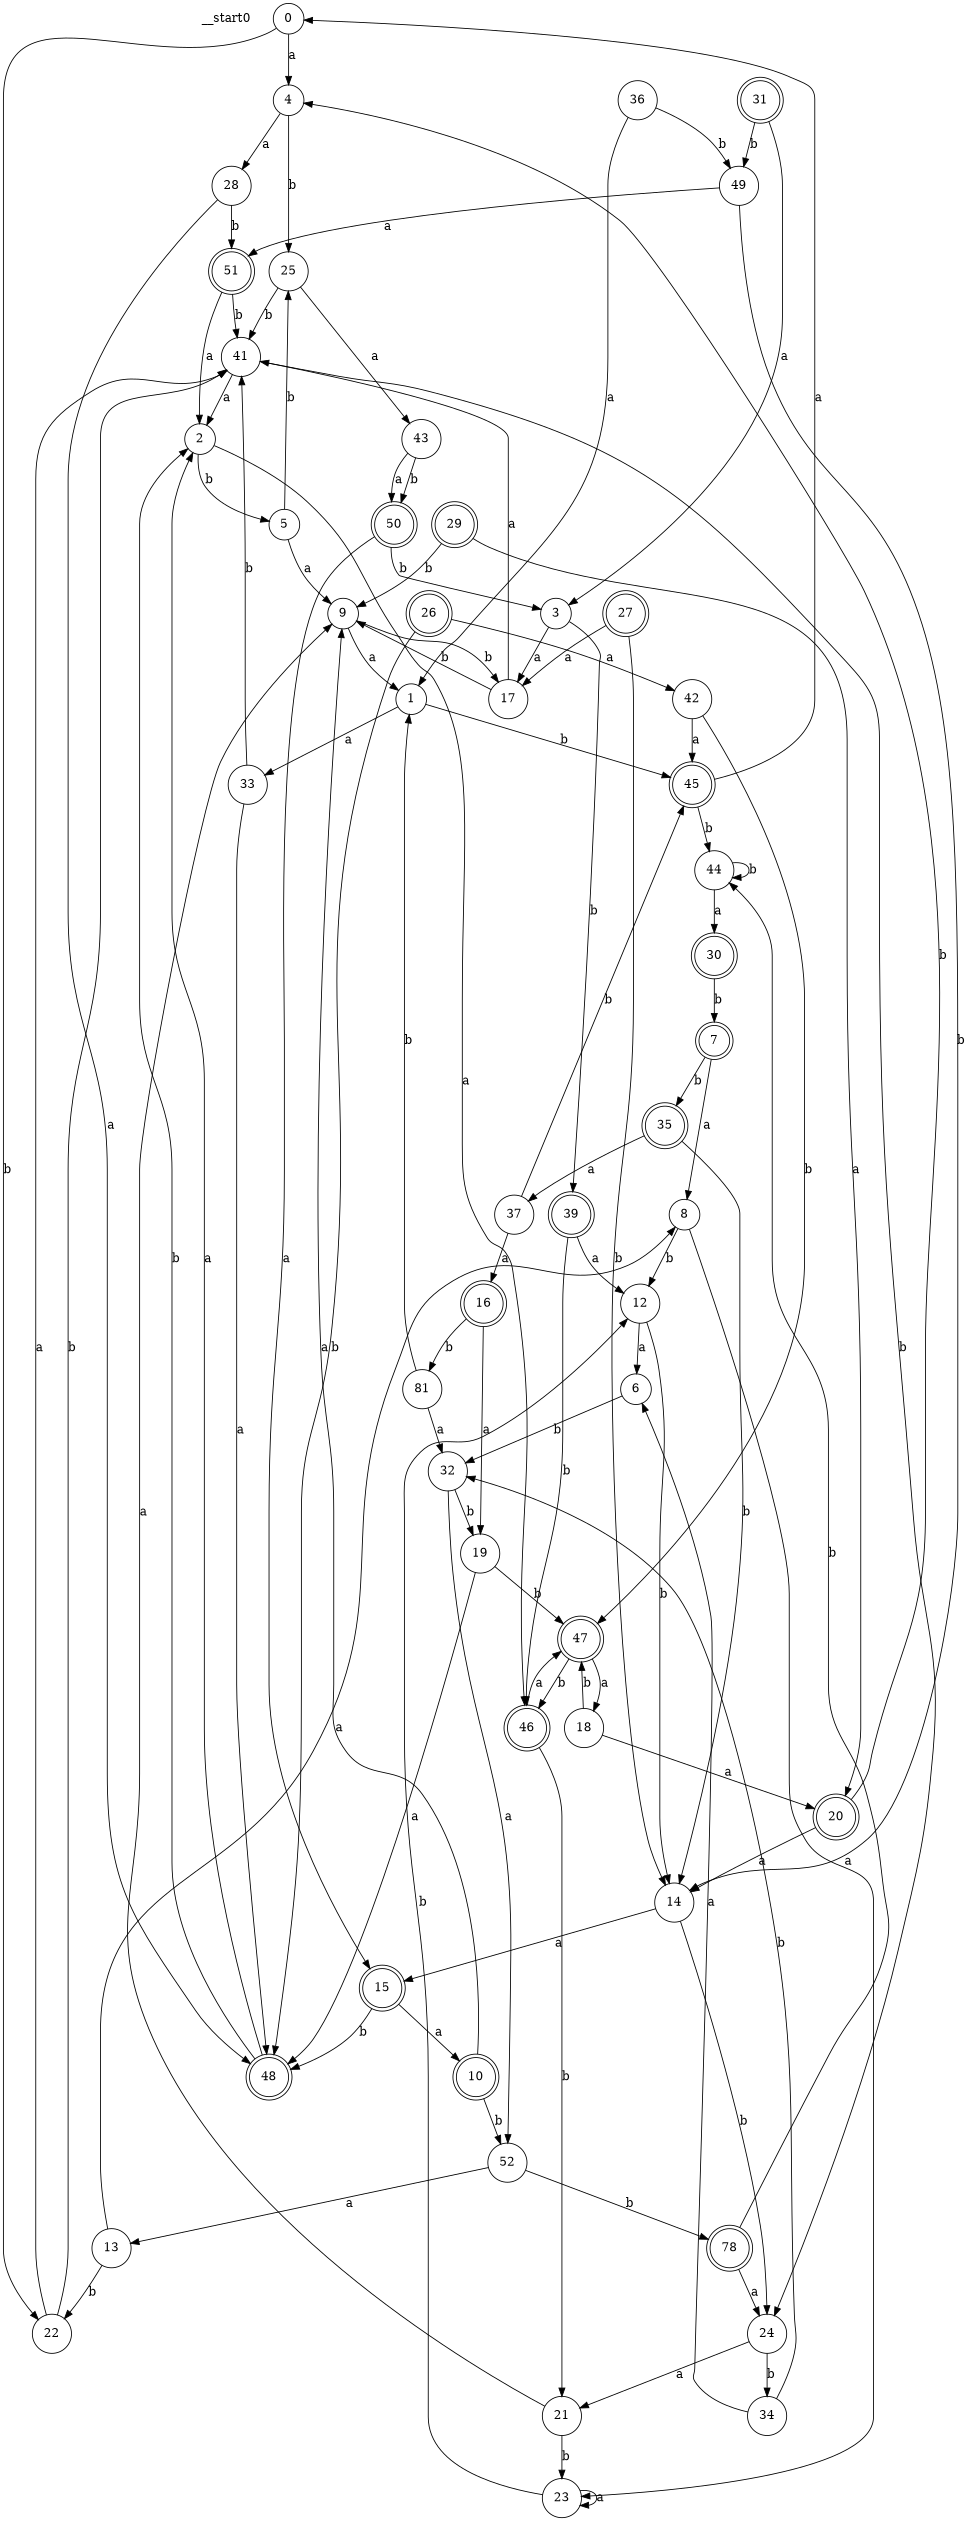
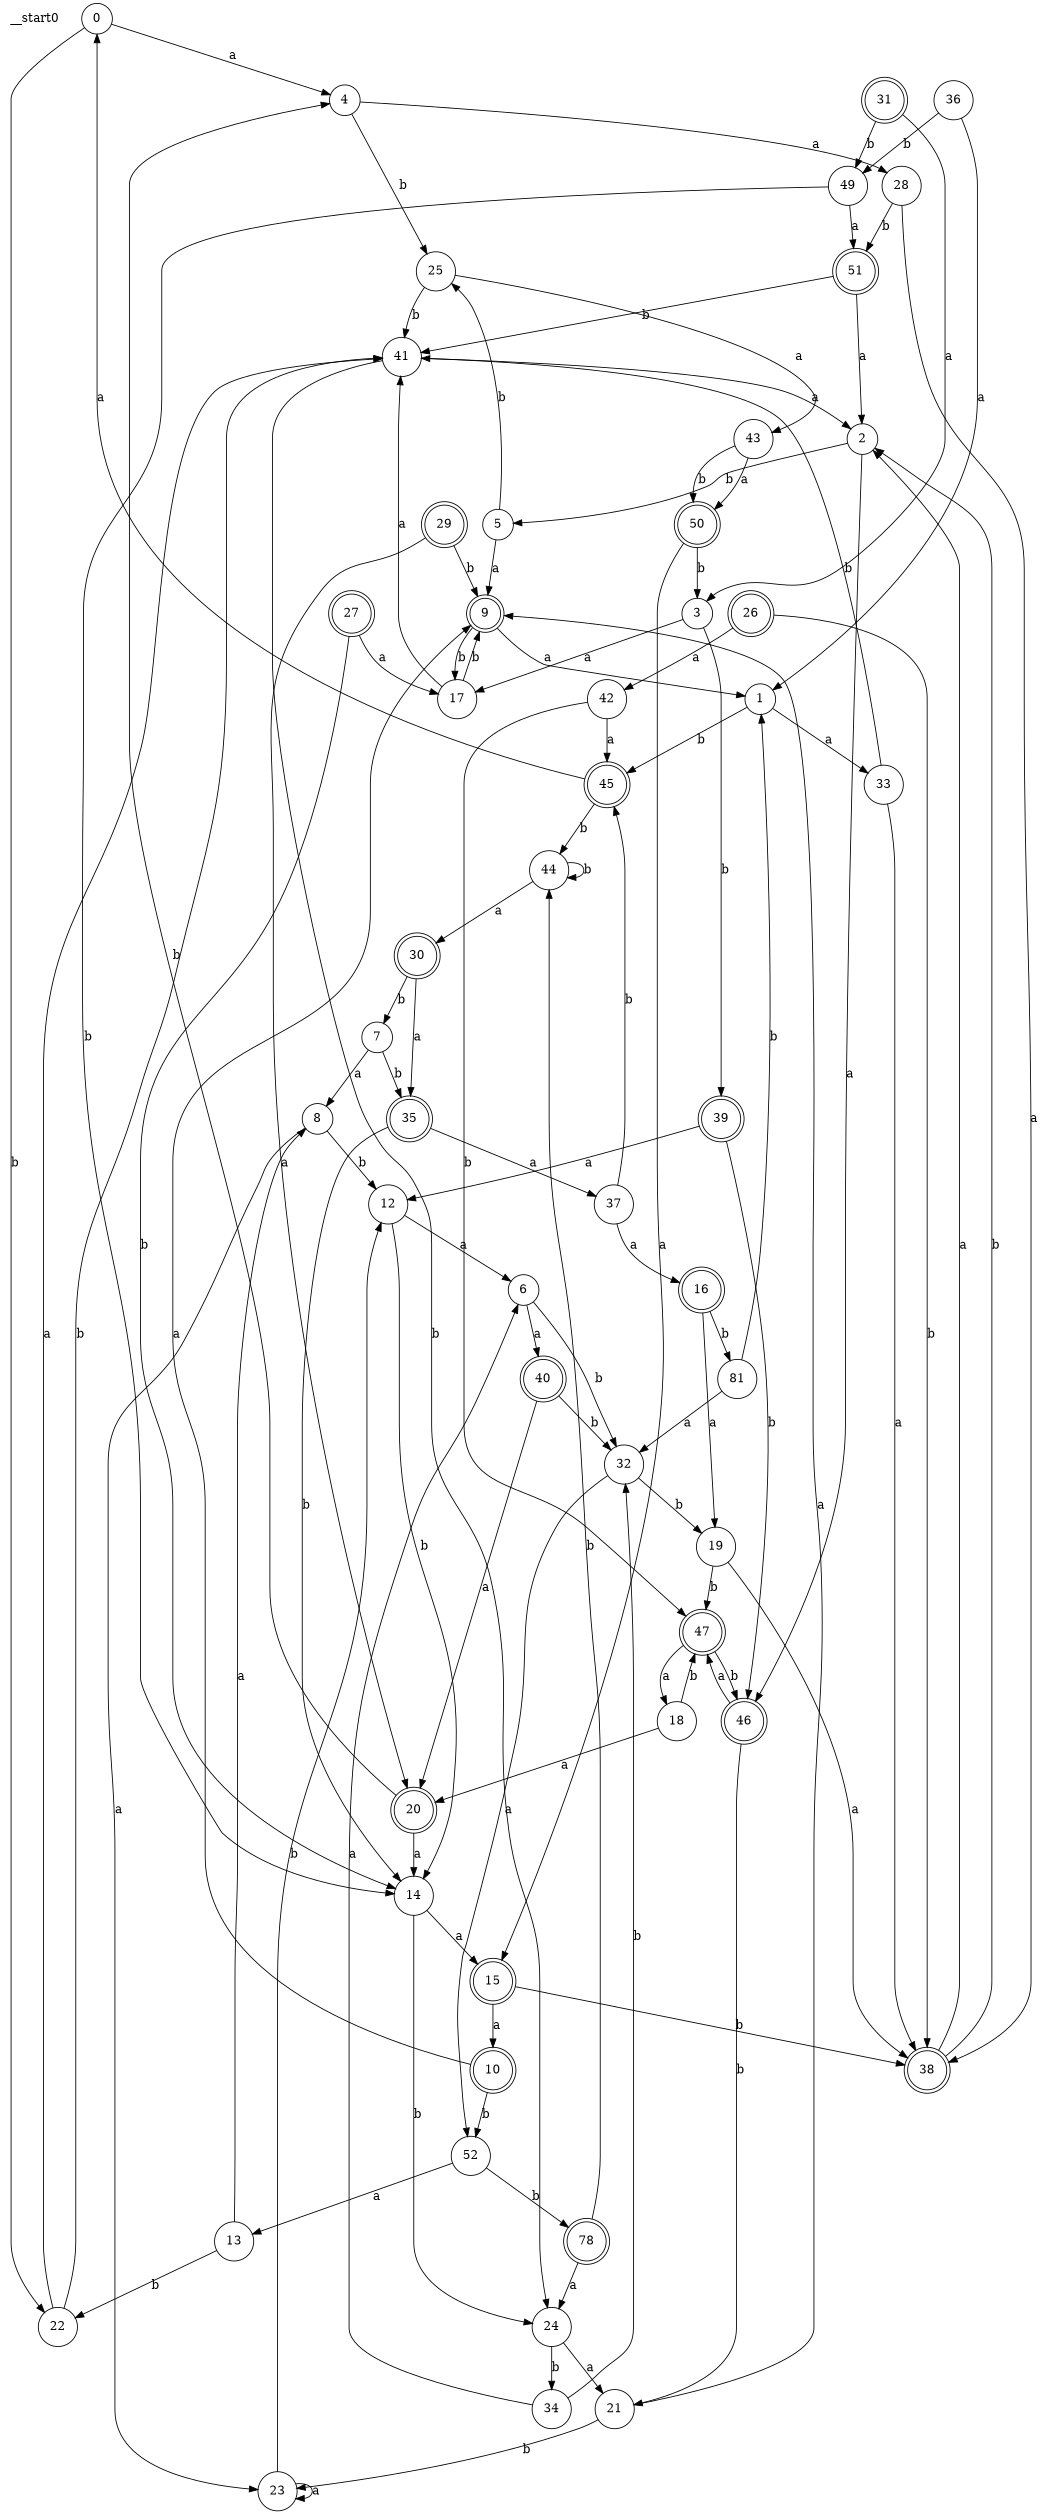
  digraph {
    rankdir=TB
    node [shape=circle color=black fillcolor=white style=filled]
    __start0 [shape=none color="" fillcolor="" style=""]
    n2 [label=0]
    n3 [label=4]
    n4 [label=22]
    n5 [label=25]
    n6 [label=28]
    n7 [label=41]
    n8 [label=1]
    n9 [label=33]
    n10 [label=45 shape=doublecircle style="rounded,filled"]
-   n11 [label=48 shape=doublecircle style="rounded,filled"]
+   n11 [label=38 shape=doublecircle style="rounded,filled"]
    n12 [label=44]
    n13 [label=2]
    n14 [label=5]
    n15 [label=46 shape=doublecircle style="rounded,filled"]
-   n16 [label=9]
+   n16 [label=9 shape=doublecircle]
    n17 [label=47 shape=doublecircle style="rounded,filled"]
    n18 [label=21]
    n19 [label=3]
    n20 [label=17]
    n21 [label=39 shape=doublecircle style="rounded,filled"]
    n22 [label=12]
    n23 [label=43]
    n24 [label=51 shape=doublecircle style="rounded,filled"]
    n25 [label=6]
    n26 [label=32]
+   n27 [label=40 shape=doublecircle style="rounded,filled"]
    n28 [label=52]
    n29 [label=19]
    n30 [label=20 shape=doublecircle style="rounded,filled"]
-   n31 [label=7 shape=doublecircle style="rounded,filled"]
+   n31 [label=7 style="rounded,filled"]
    n32 [label=8]
    n33 [label=35 shape=doublecircle style="rounded,filled"]
    n34 [label=23]
    n35 [label=14]
    n36 [label=37]
    n37 [label=10 shape=doublecircle style="rounded,filled"]
    n38 [label=13]
    n39 [label=78 shape=doublecircle style="rounded,filled"]
    n40 [label=81]
    n41 [label=15 shape=doublecircle style="rounded,filled"]
    n42 [label=24]
    n43 [label=34]
    n44 [label=16 shape=doublecircle style="rounded,filled"]
    n45 [label=18]
    n46 [label=50 shape=doublecircle style="rounded,filled"]
    n47 [label=26 shape=doublecircle style="rounded,filled"]
    n48 [label=42]
    n49 [label=27 shape=doublecircle style="rounded,filled"]
    n50 [label=29 shape=doublecircle style="rounded,filled"]
    n51 [label=30 shape=doublecircle style="rounded,filled"]
    n52 [label=31 shape=doublecircle style="rounded,filled"]
    n53 [label=49]
    n54 [label=36]
    n2 -> n3 [label=a]
    n2 -> n4 [label=b]
    n3 -> n5 [label=b]
    n3 -> n6 [label=a]
    n4 -> n7 [label=a]
    n4 -> n7 [label=b]
    n5 -> n7 [label=b]
    n5 -> n23 [label=a]
    n6 -> n11 [label=a]
    n6 -> n24 [label=b]
    n7 -> n13 [label=a]
    n7 -> n42 [label=b]
    n8 -> n9 [label=a]
    n8 -> n10 [label=b]
    n9 -> n7 [label=b]
    n9 -> n11 [label=a]
    n10 -> n2 [label=a]
    n10 -> n12 [label=b]
    n11 -> n13 [label=a]
    n11 -> n13 [label=b]
    n12 -> n12 [label=b]
    n12 -> n51 [label=a]
    n13 -> n14 [label=b]
    n13 -> n15 [label=a]
    n14 -> n5 [label=b]
    n14 -> n16 [label=a]
    n15 -> n17 [label=a]
    n15 -> n18 [label=b]
    n16 -> n8 [label=a]
    n16 -> n20 [label=b]
    n17 -> n15 [label=b]
    n17 -> n45 [label=a]
    n18 -> n16 [label=a]
    n18 -> n34 [label=b]
    n19 -> n20 [label=a]
    n19 -> n21 [label=b]
    n20 -> n7 [label=a]
    n20 -> n16 [label=b]
    n21 -> n15 [label=b]
    n21 -> n22 [label=a]
    n22 -> n25 [label=a]
    n22 -> n35 [label=b]
    n23 -> n46 [label=a]
    n23 -> n46 [label=b]
    n24 -> n7 [label=b]
    n24 -> n13 [label=a]
    n25 -> n26 [label=b]
+   n25 -> n27 [label=a]
    n26 -> n28 [label=a]
    n26 -> n29 [label=b]
+   n27 -> n26 [label=b]
+   n27 -> n30 [label=a]
    n28 -> n38 [label=a]
    n28 -> n39 [label=b]
    n29 -> n11 [label=a]
    n29 -> n17 [label=b]
    n30 -> n3 [label=b]
    n30 -> n35 [label=a]
    n31 -> n32 [label=a]
    n31 -> n33 [label=b]
    n32 -> n22 [label=b]
    n32 -> n34 [label=a]
    n33 -> n35 [label=b]
    n33 -> n36 [label=a]
    n34 -> n22 [label=b]
    n34 -> n34 [label=a]
    n35 -> n41 [label=a]
    n35 -> n42 [label=b]
    n36 -> n10 [label=b]
    n36 -> n44 [label=a]
    n37 -> n16 [label=a]
    n37 -> n28 [label=b]
    n38 -> n4 [label=b]
    n38 -> n32 [label=a]
    n39 -> n12 [label=b]
    n39 -> n42 [label=a]
    n40 -> n8 [label=b]
    n40 -> n26 [label=a]
    n41 -> n11 [label=b]
    n41 -> n37 [label=a]
    n42 -> n18 [label=a]
    n42 -> n43 [label=b]
    n43 -> n25 [label=a]
    n43 -> n26 [label=b]
    n44 -> n29 [label=a]
    n44 -> n40 [label=b]
    n45 -> n17 [label=b]
    n45 -> n30 [label=a]
    n46 -> n19 [label=b]
    n46 -> n41 [label=a]
    n47 -> n11 [label=b]
    n47 -> n48 [label=a]
    n48 -> n10 [label=a]
    n48 -> n17 [label=b]
    n49 -> n20 [label=a]
    n49 -> n35 [label=b]
    n50 -> n16 [label=b]
    n50 -> n30 [label=a]
    n51 -> n31 [label=b]
+   n51 -> n33 [label=a]
    n52 -> n19 [label=a]
    n52 -> n53 [label=b]
    n53 -> n24 [label=a]
    n53 -> n35 [label=b]
    n54 -> n8 [label=a]
    n54 -> n53 [label=b]
  }
